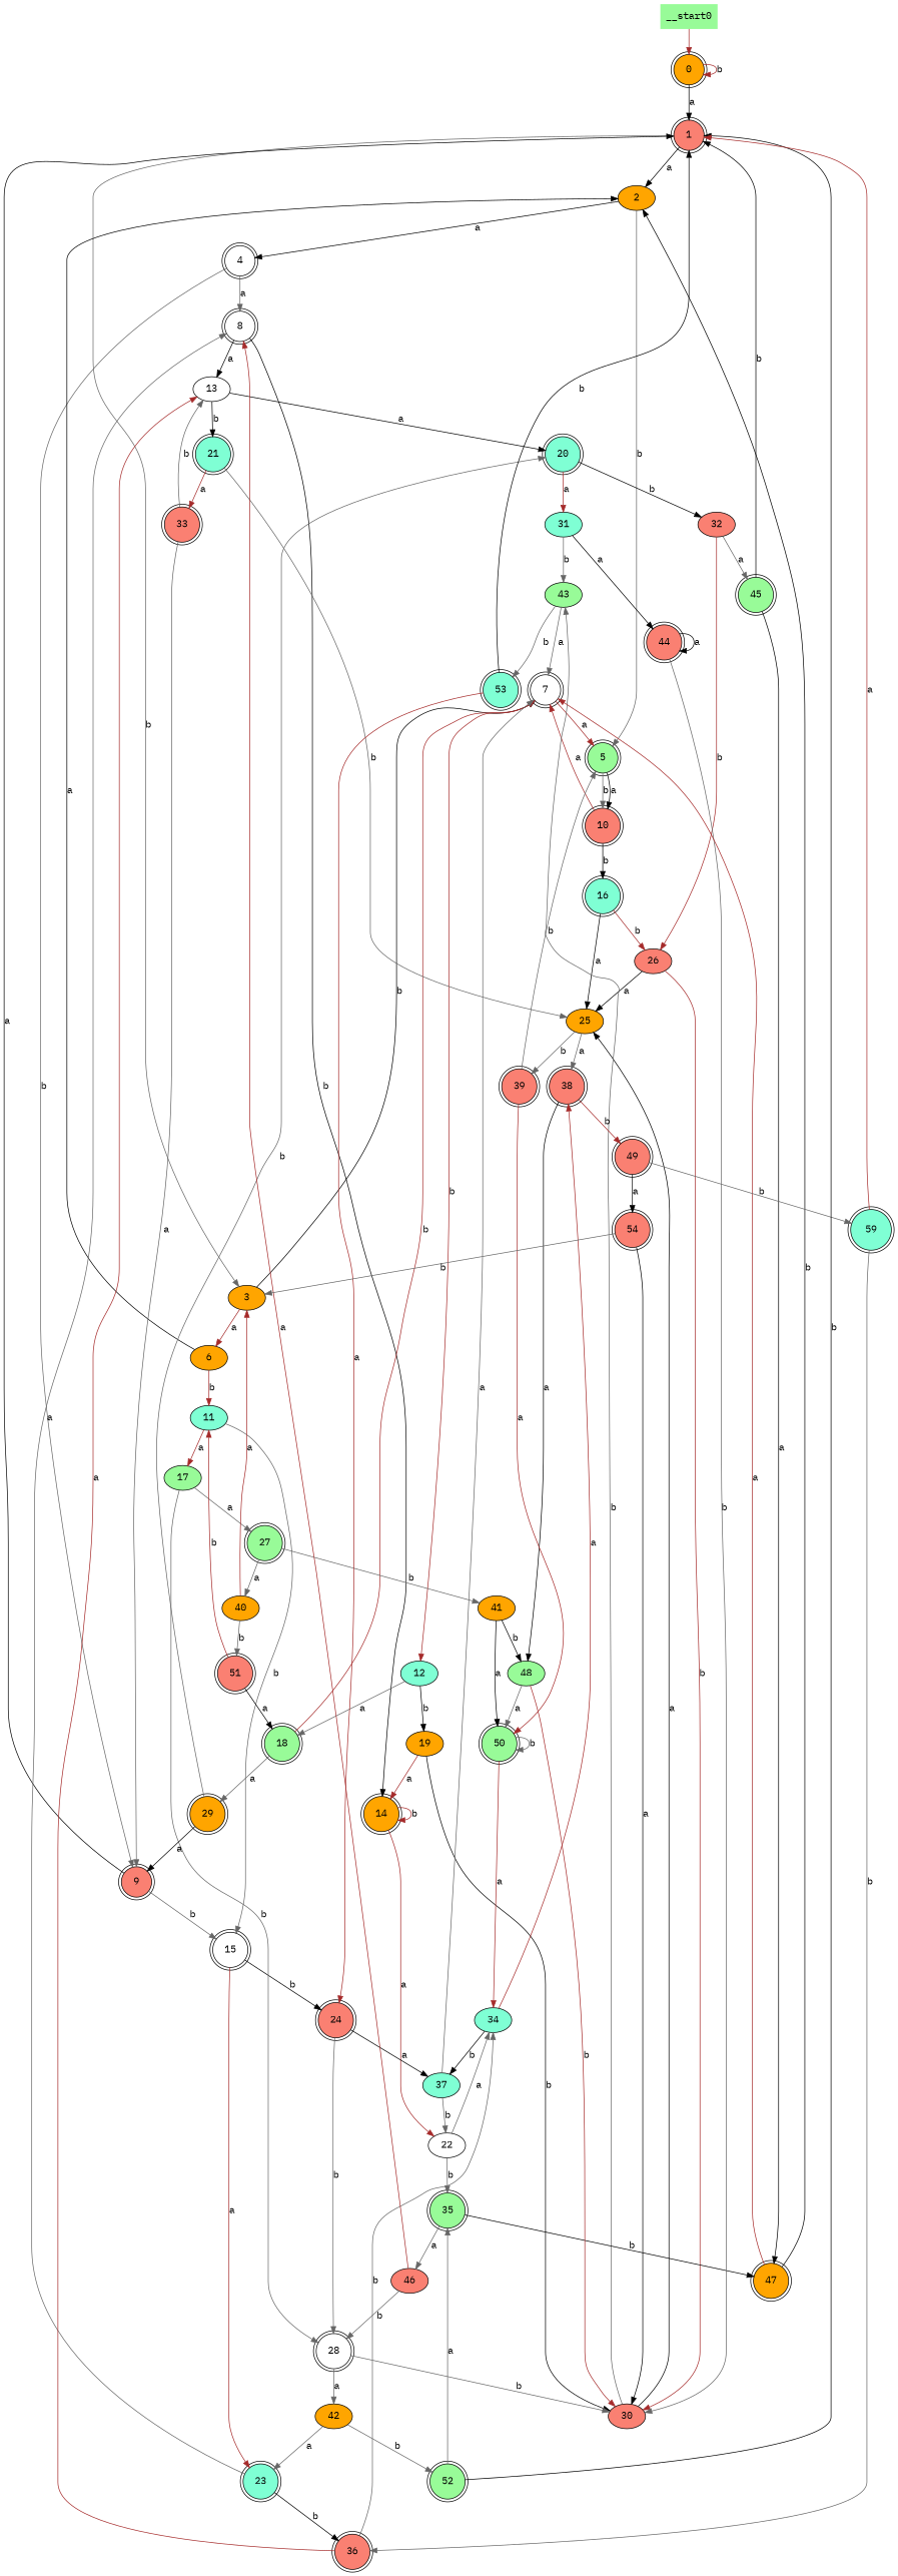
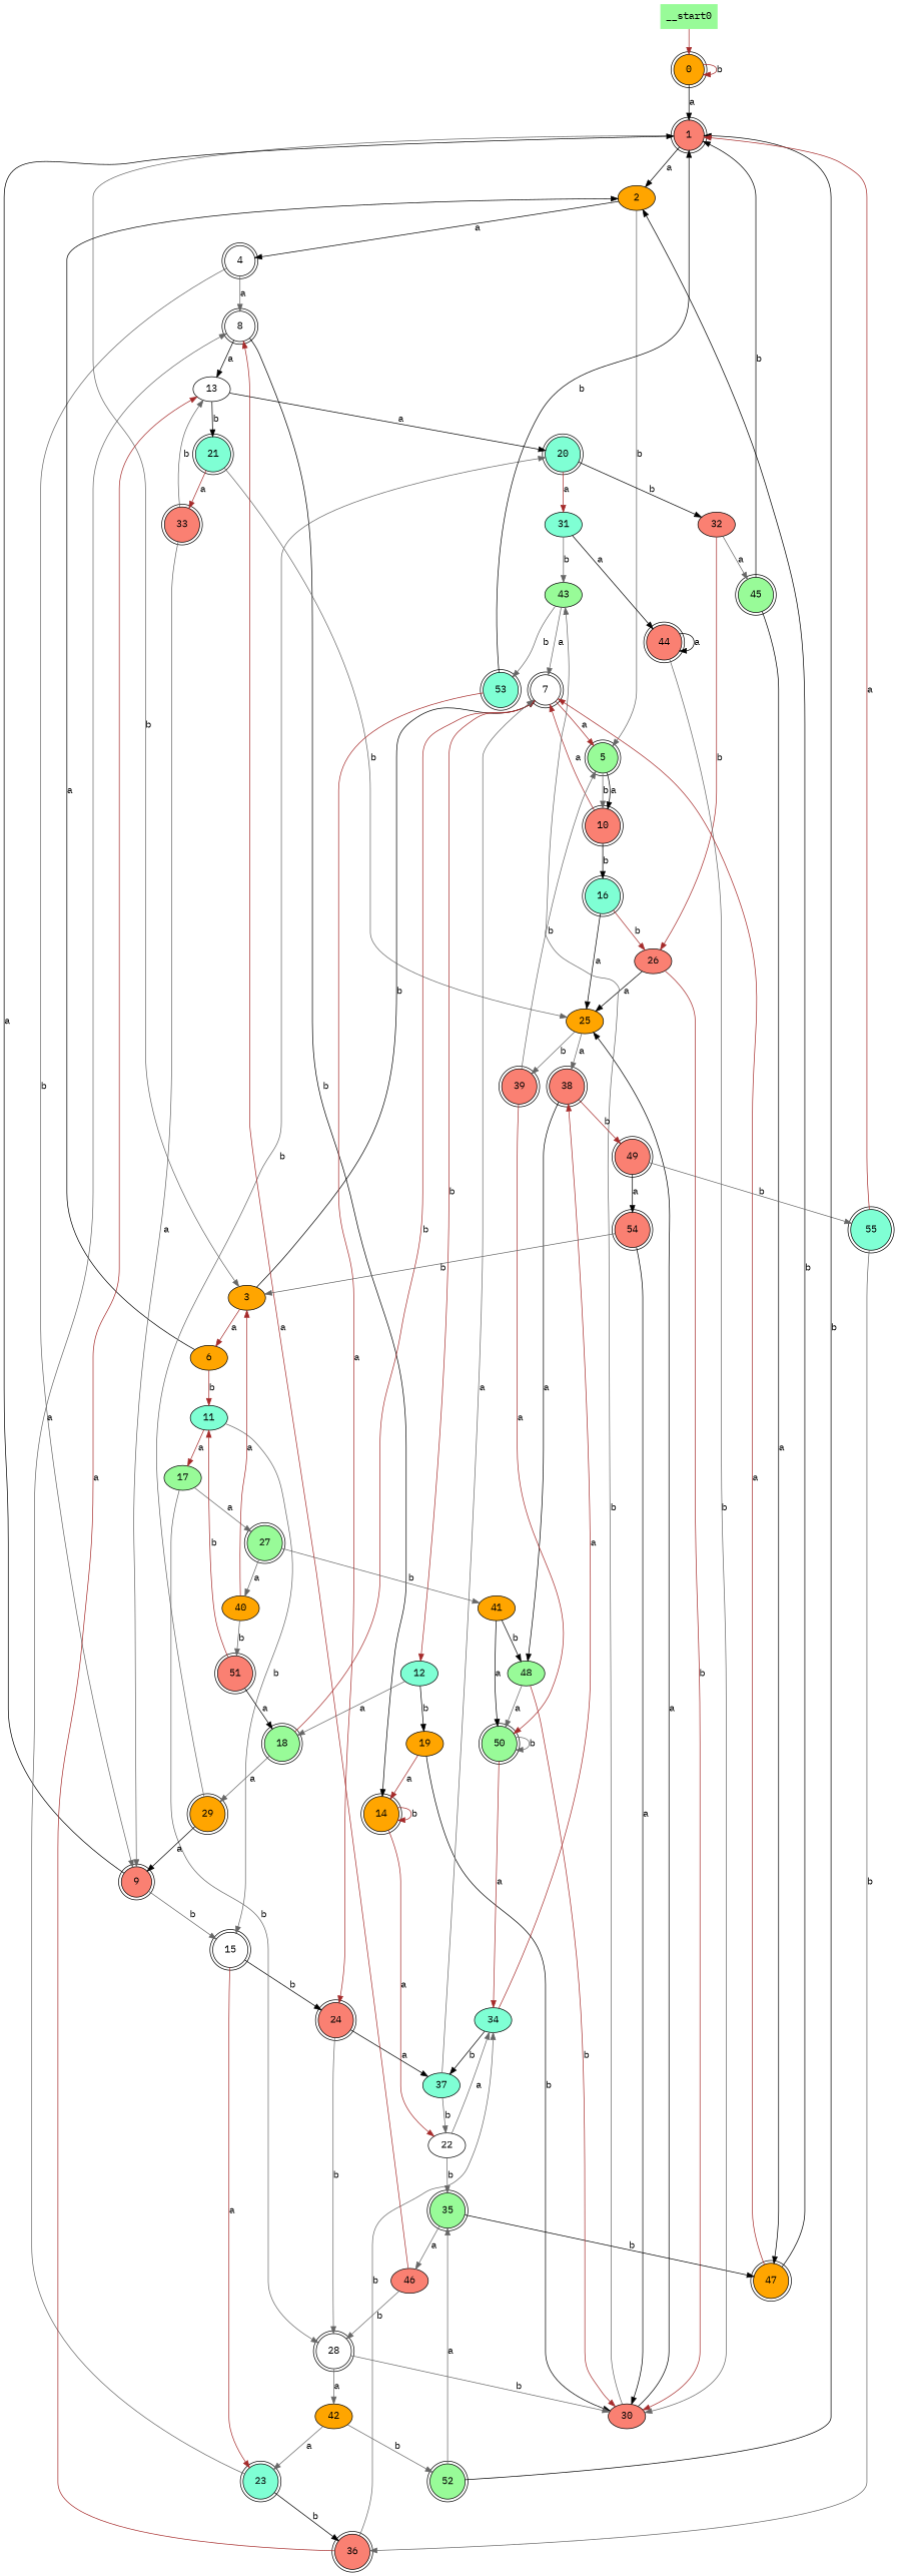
  digraph {
    fontname="IBM Plex Mono"
    node [fillcolor=salmon fontname="IBM Plex Mono" shape=doublecircle style=filled]
    edge [color=gray40 fontname="IBM Plex Mono"]
    __start0 [fillcolor=palegreen shape=none]
    0 [fillcolor=orange]
    1
    2 [fillcolor=orange shape=""]
    3 [fillcolor=orange shape=""]
    4 [fillcolor=white]
    5 [fillcolor=palegreen]
    6 [fillcolor=orange shape=""]
    7 [fillcolor=white]
    8 [fillcolor=white]
    9
    10
    11 [fillcolor=aquamarine shape=""]
    12 [fillcolor=aquamarine shape=""]
    13 [fillcolor=white shape=""]
    14 [fillcolor=orange]
    15 [fillcolor=white]
    16 [fillcolor=aquamarine]
    17 [fillcolor=palegreen shape=""]
    18 [fillcolor=palegreen]
    19 [fillcolor=orange shape=""]
    20 [fillcolor=aquamarine]
    21 [fillcolor=aquamarine]
    22 [fillcolor=white shape=""]
    23 [fillcolor=aquamarine]
    24
    25 [fillcolor=orange shape=""]
    26 [shape=""]
    27 [fillcolor=palegreen]
    28 [fillcolor=white]
    29 [fillcolor=orange]
    30 [shape=""]
    31 [fillcolor=aquamarine shape=""]
    32 [shape=""]
    33
    34 [fillcolor=aquamarine shape=""]
    35 [fillcolor=palegreen]
    36
    37 [fillcolor=aquamarine shape=""]
    38
    39
    40 [fillcolor=orange shape=""]
    41 [fillcolor=orange shape=""]
    42 [fillcolor=orange shape=""]
    43 [fillcolor=palegreen shape=""]
    44
    45 [fillcolor=palegreen]
    46 [shape=""]
    47 [fillcolor=orange]
    48 [fillcolor=palegreen shape=""]
    49
    50 [fillcolor=palegreen]
    51
    52 [fillcolor=palegreen]
    53 [fillcolor=aquamarine]
    54
-   55 [fillcolor=aquamarine label=59]
+   55 [fillcolor=aquamarine]
    __start0 -> 0 [color=brown]
    0 -> 0 [color=brown label=b]
    0 -> 1 [color=black label=a]
    1 -> 2 [color=black label=a]
    1 -> 3 [label=b]
    2 -> 4 [color=black label=a]
    2 -> 5 [label=b]
    3 -> 6 [color=brown label=a]
    3 -> 7 [color=black label=b]
    4 -> 8 [label=a]
    4 -> 9 [label=b]
    5 -> 10 [color=black label=a]
    5 -> 10 [label=b]
    6 -> 2 [color=black label=a]
    6 -> 11 [color=brown label=b]
    7 -> 5 [color=brown label=a]
    7 -> 12 [color=brown label=b]
    8 -> 13 [color=black label=a]
    8 -> 14 [color=black label=b]
    9 -> 1 [color=black label=a]
    9 -> 15 [label=b]
    10 -> 7 [color=brown label=a]
    10 -> 16 [color=black label=b]
    11 -> 15 [label=b]
    11 -> 17 [color=brown label=a]
    12 -> 18 [label=a]
    12 -> 19 [color=black label=b]
    13 -> 20 [color=black label=a]
    13 -> 21 [color=black label=b]
    14 -> 14 [color=brown label=b]
    14 -> 22 [color=brown label=a]
    15 -> 23 [color=brown label=a]
    15 -> 24 [color=black label=b]
    16 -> 25 [color=black label=a]
    16 -> 26 [color=brown label=b]
    17 -> 27 [label=a]
    17 -> 28 [label=b]
    18 -> 7 [color=brown label=b]
    18 -> 29 [label=a]
    19 -> 14 [color=brown label=a]
    19 -> 30 [color=black label=b]
    20 -> 31 [color=brown label=a]
    20 -> 32 [color=black label=b]
    21 -> 25 [label=b]
    21 -> 33 [color=brown label=a]
    22 -> 34 [label=a]
    22 -> 35 [label=b]
    23 -> 8 [label=a]
    23 -> 36 [color=black label=b]
    24 -> 28 [label=b]
    24 -> 37 [color=black label=a]
    25 -> 38 [label=a]
    25 -> 39 [label=b]
    26 -> 25 [color=black label=a]
    26 -> 30 [color=brown label=b]
    27 -> 40 [label=a]
    27 -> 41 [label=b]
    28 -> 30 [label=b]
    28 -> 42 [label=a]
    29 -> 9 [color=black label=a]
    29 -> 20 [label=b]
    30 -> 25 [color=black label=a]
    30 -> 43 [label=b]
    31 -> 43 [label=b]
    31 -> 44 [color=black label=a]
    32 -> 26 [color=brown label=b]
    32 -> 45 [label=a]
    33 -> 9 [label=a]
    33 -> 13 [label=b]
    34 -> 37 [color=black label=b]
    34 -> 38 [color=brown label=a]
    35 -> 46 [label=a]
    35 -> 47 [color=black label=b]
    36 -> 13 [color=brown label=a]
    36 -> 34 [label=b]
    37 -> 7 [label=a]
    37 -> 22 [label=b]
    38 -> 48 [color=black label=a]
    38 -> 49 [color=brown label=b]
    39 -> 5 [label=b]
    39 -> 50 [color=brown label=a]
    40 -> 3 [color=brown label=a]
    40 -> 51 [label=b]
    41 -> 48 [color=black label=b]
    41 -> 50 [color=black label=a]
    42 -> 23 [label=a]
    42 -> 52 [label=b]
    43 -> 7 [label=a]
    43 -> 53 [label=b]
    44 -> 30 [label=b]
    44 -> 44 [color=black label=a]
    45 -> 1 [color=black label=b]
    45 -> 47 [color=black label=a]
    46 -> 8 [color=brown label=a]
    46 -> 28 [label=b]
    47 -> 2 [color=black label=b]
    47 -> 7 [color=brown label=a]
    48 -> 30 [color=brown label=b]
    48 -> 50 [label=a]
    49 -> 54 [color=black label=a]
    49 -> 55 [label=b]
    50 -> 34 [color=brown label=a]
    50 -> 50 [label=b]
    51 -> 11 [color=brown label=b]
    51 -> 18 [color=black label=a]
    52 -> 1 [color=black label=b]
    52 -> 35 [label=a]
    53 -> 1 [color=black label=b]
    53 -> 24 [color=brown label=a]
    54 -> 3 [label=b]
    54 -> 30 [color=black label=a]
    55 -> 1 [color=brown label=a]
    55 -> 36 [label=b]
  }
